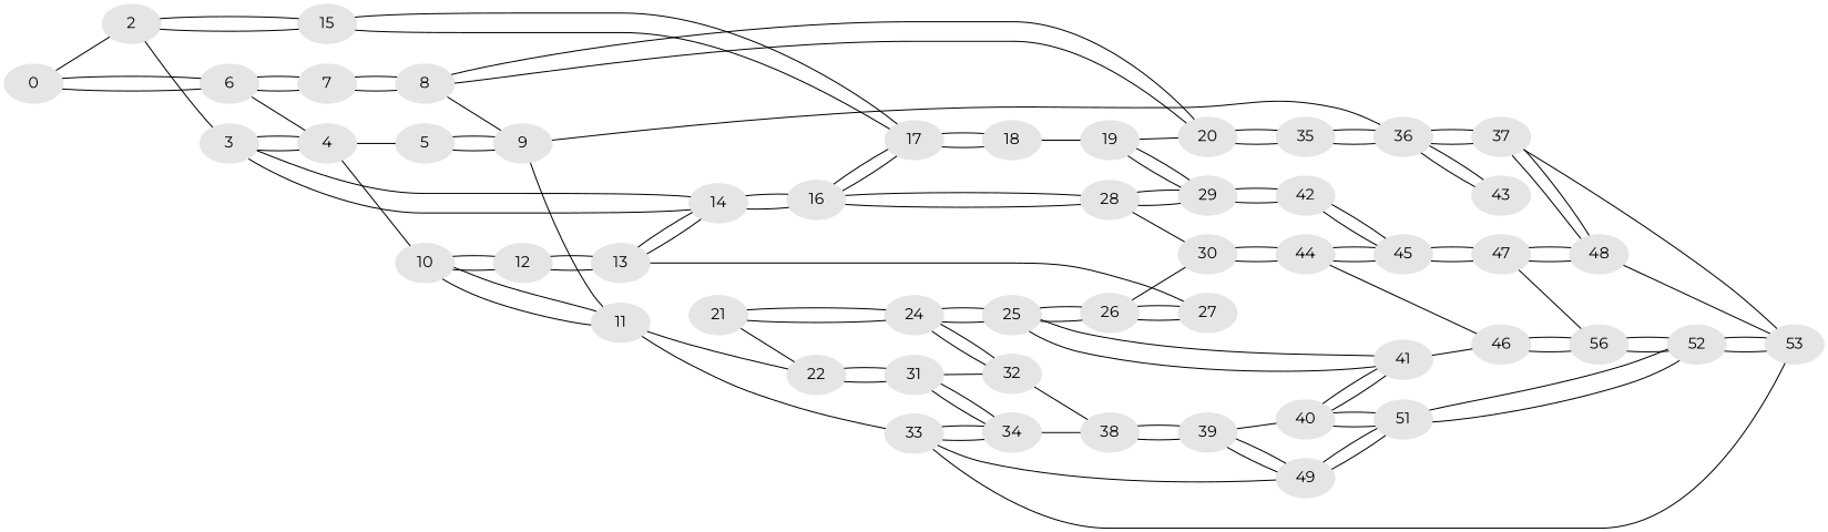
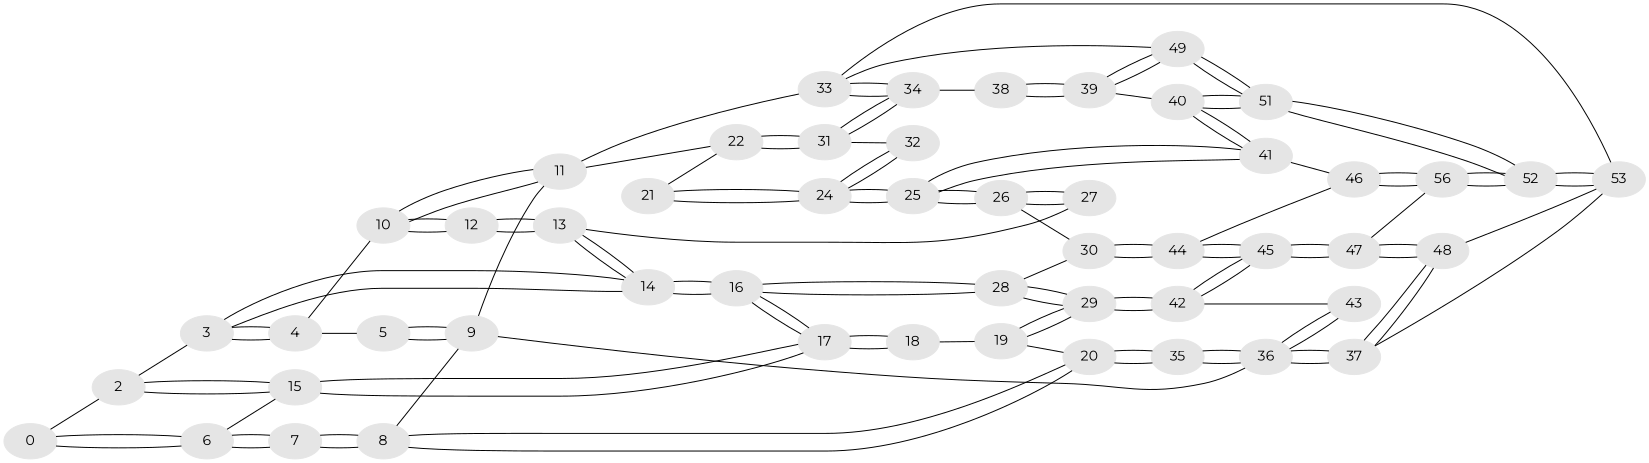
  graph {
    fontname=Montserrat
    rankdir=LR
    node [color=gray90 fontname=Montserrat style=filled]
    edge [fontname=Montserrat]
    n1 [label=0]
    2
    6
    3
    15
    7
    4
    14
    17
    5
    10
    16
    9
    11
    12
    36
    8
    20
    18
    19
    35
    22
    33
    37
    53
    48
    13
    31
    34
    49
    27
    28
    29
    30
    42
    21
    24
    25
    32
    26
    41
    38
    46
    44
    43
    45
    39
    51
    40
    52
    n51 [label=56]
    47
    n1 -- 2
    n1 -- 6
    n1 -- 6
    2 -- 3
    2 -- 15
    2 -- 15
-   6 -- 4
+   6 -- 15
    6 -- 7
    6 -- 7
    3 -- 4
    3 -- 4
    3 -- 14
    3 -- 14
    15 -- 17
    15 -- 17
    7 -- 8
    7 -- 8
    4 -- 5
    4 -- 10
    14 -- 16
    14 -- 16
    17 -- 18
    17 -- 18
    5 -- 9
    5 -- 9
    10 -- 11
    10 -- 11
    10 -- 12
    10 -- 12
    16 -- 17
    16 -- 17
    16 -- 28
    16 -- 28
    9 -- 11
    9 -- 36
    11 -- 22
    11 -- 33
    12 -- 13
    12 -- 13
    36 -- 37
    36 -- 37
    36 -- 43
    36 -- 43
    8 -- 9
    8 -- 20
    8 -- 20
    20 -- 35
    20 -- 35
    18 -- 19
    19 -- 20
    19 -- 29
    19 -- 29
    35 -- 36
    35 -- 36
    22 -- 31
    22 -- 31
    33 -- 53
    33 -- 34
    33 -- 34
    33 -- 49
    37 -- 53
    37 -- 48
    37 -- 48
    48 -- 53
    13 -- 14
    13 -- 14
    13 -- 27
    31 -- 34
    31 -- 34
    31 -- 32
    34 -- 38
    49 -- 51
    49 -- 51
    28 -- 29
    28 -- 29
    28 -- 30
    29 -- 42
    29 -- 42
    30 -- 44
    30 -- 44
+   42 -- 43
    42 -- 45
    42 -- 45
    21 -- 22
    21 -- 24
    21 -- 24
    24 -- 25
    24 -- 25
    24 -- 32
    24 -- 32
    25 -- 26
    25 -- 26
    25 -- 41
    25 -- 41
-   32 -- 38
    26 -- 27
    26 -- 27
    26 -- 30
    41 -- 46
    38 -- 39
    38 -- 39
    46 -- n51
    46 -- n51
    44 -- 46
    44 -- 45
    44 -- 45
    45 -- 47
    45 -- 47
    39 -- 49
    39 -- 49
    39 -- 40
    51 -- 52
    51 -- 52
    40 -- 41
    40 -- 41
    40 -- 51
    40 -- 51
    52 -- 53
    52 -- 53
    n51 -- 52
    n51 -- 52
    47 -- 48
    47 -- 48
    47 -- n51
  }
